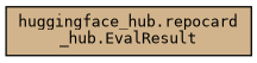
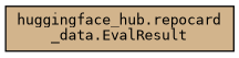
  digraph {
    rankdir=TB
    fontname="DejaVu Sans Mono"
-   n1 [color=black fillcolor=tan fontname="DejaVu Sans Mono" fontsize=10 height=0.2 label="huggingface_hub.repocard\l_hub.EvalResult" shape=record style=filled width=0.4]
+   n1 [color=black fillcolor=tan fontname="DejaVu Sans Mono" fontsize=10 height=0.2 label="huggingface_hub.repocard\l_data.EvalResult" shape=record style=filled width=0.4]
  }
